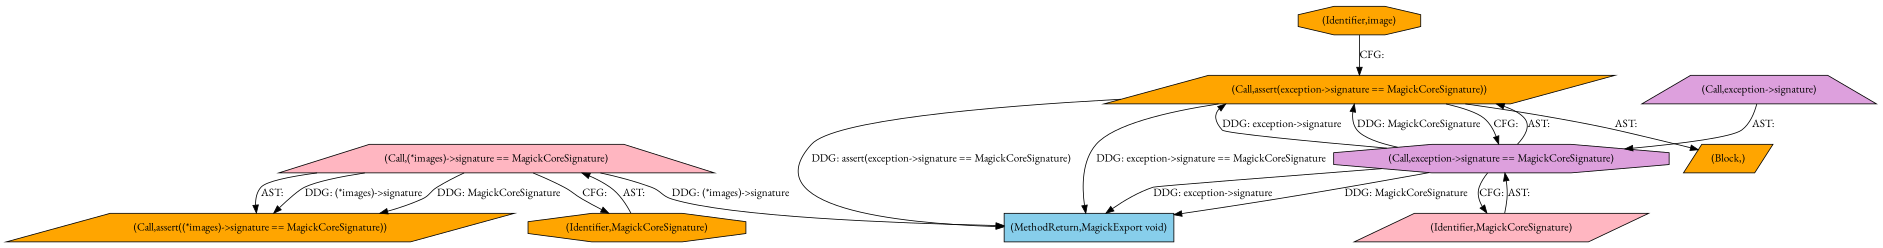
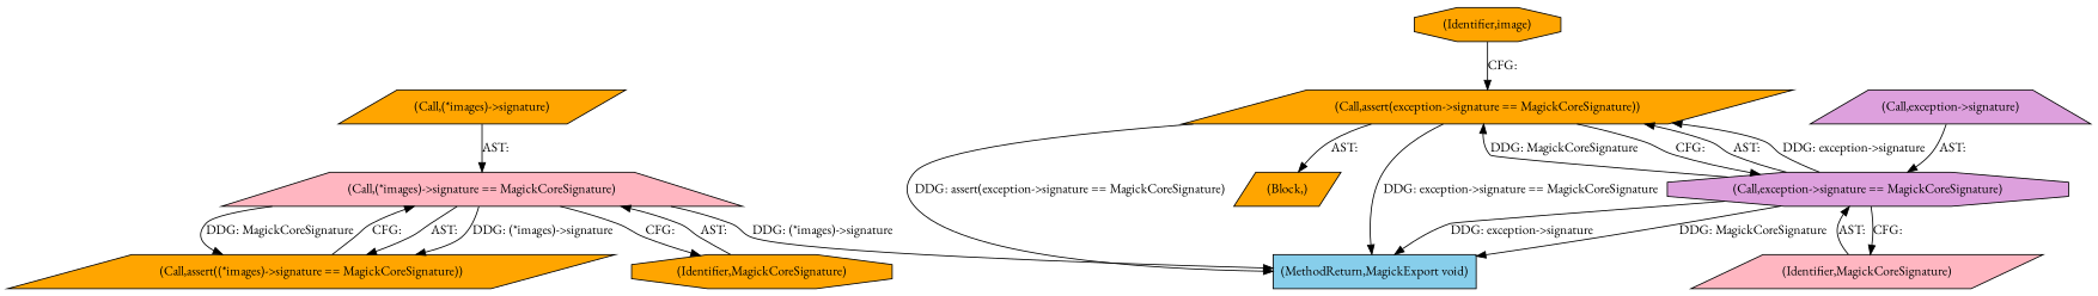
  digraph {
    fontname="EB Garamond"
    node [fillcolor=orange fontname="EB Garamond" shape=parallelogram style=filled]
    edge [fontname="EB Garamond"]
    n1 [label="(Call,assert(exception->signature == MagickCoreSignature))"]
    n2 [fillcolor=plum label="(Call,exception->signature == MagickCoreSignature)" shape=octagon]
    n3 [label="(Block,)"]
    n4 [fillcolor=skyblue label="(MethodReturn,MagickExport void)" shape=box]
    n5 [fillcolor=lightpink label="(Identifier,MagickCoreSignature)"]
    n6 [fillcolor=lightpink label="(Call,(*images)->signature == MagickCoreSignature)" shape=trapezium]
    n7 [label="(Call,assert((*images)->signature == MagickCoreSignature))"]
    n8 [label="(Identifier,MagickCoreSignature)" shape=octagon]
    n9 [label="(Identifier,image)" shape=octagon]
    n10 [fillcolor=plum label="(Call,exception->signature)" shape=trapezium]
+   n11 [label="(Call,(*images)->signature)"]
    n1 -> n2 [label="CFG: "]
    n1 -> n3 [label="AST: "]
    n1 -> n4 [label="DDG: assert(exception->signature == MagickCoreSignature)"]
    n1 -> n4 [label="DDG: exception->signature == MagickCoreSignature"]
    n2 -> n1 [label="AST: "]
    n2 -> n1 [label="DDG: exception->signature"]
    n2 -> n1 [label="DDG: MagickCoreSignature"]
    n2 -> n4 [label="DDG: MagickCoreSignature"]
    n2 -> n4 [label="DDG: exception->signature"]
    n2 -> n5 [label="CFG: "]
    n5 -> n2 [label="AST: "]
    n6 -> n4 [label="DDG: (*images)->signature"]
    n6 -> n7 [label="AST: "]
    n6 -> n7 [label="DDG: (*images)->signature"]
    n6 -> n7 [label="DDG: MagickCoreSignature"]
    n6 -> n8 [label="CFG: "]
+   n7 -> n6 [label="CFG: "]
    n8 -> n6 [label="AST: "]
    n9 -> n1 [label="CFG: "]
    n10 -> n2 [label="AST: "]
+   n11 -> n6 [label="AST: "]
  }
